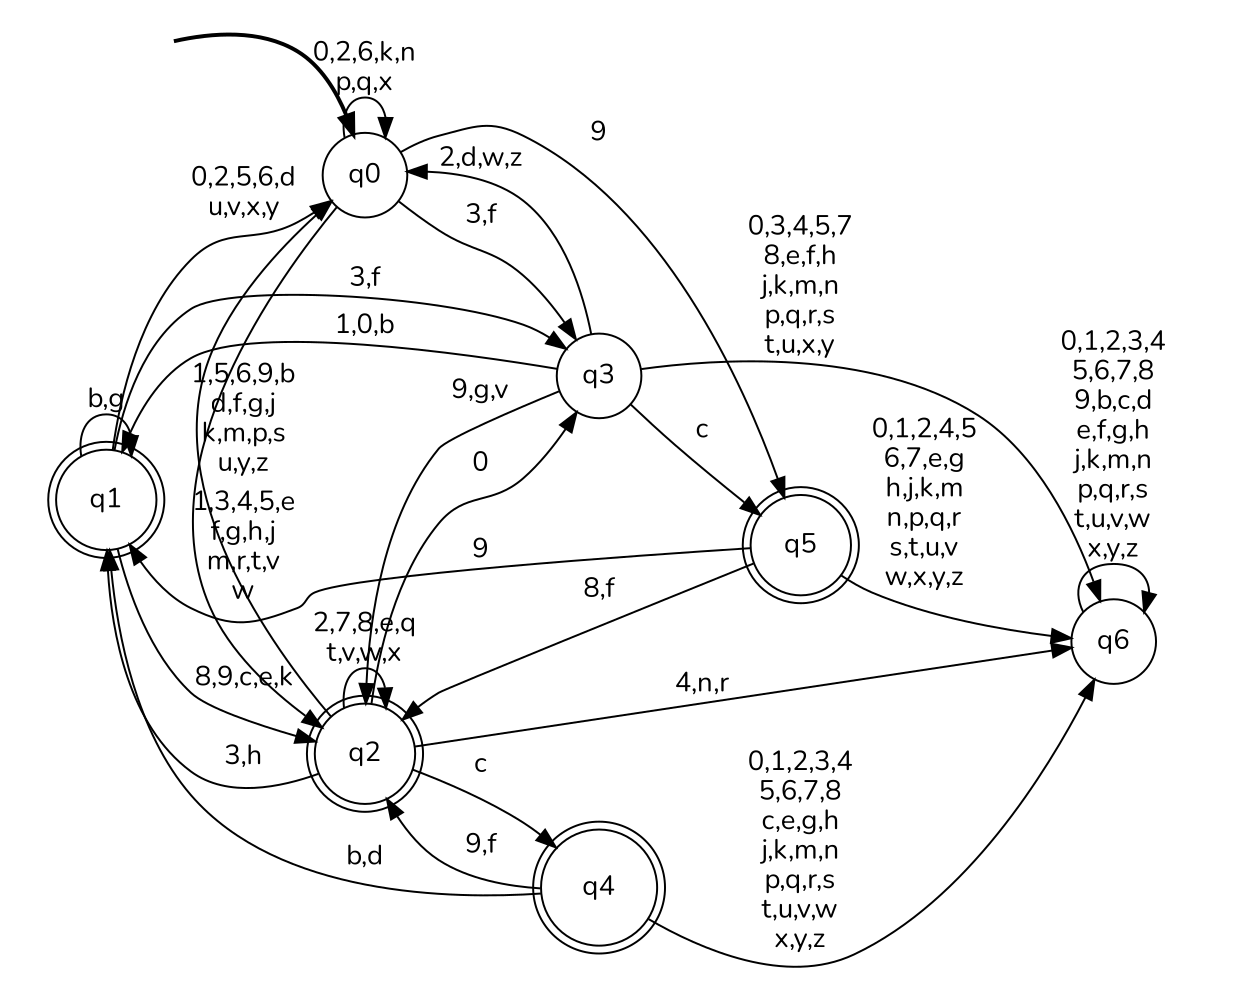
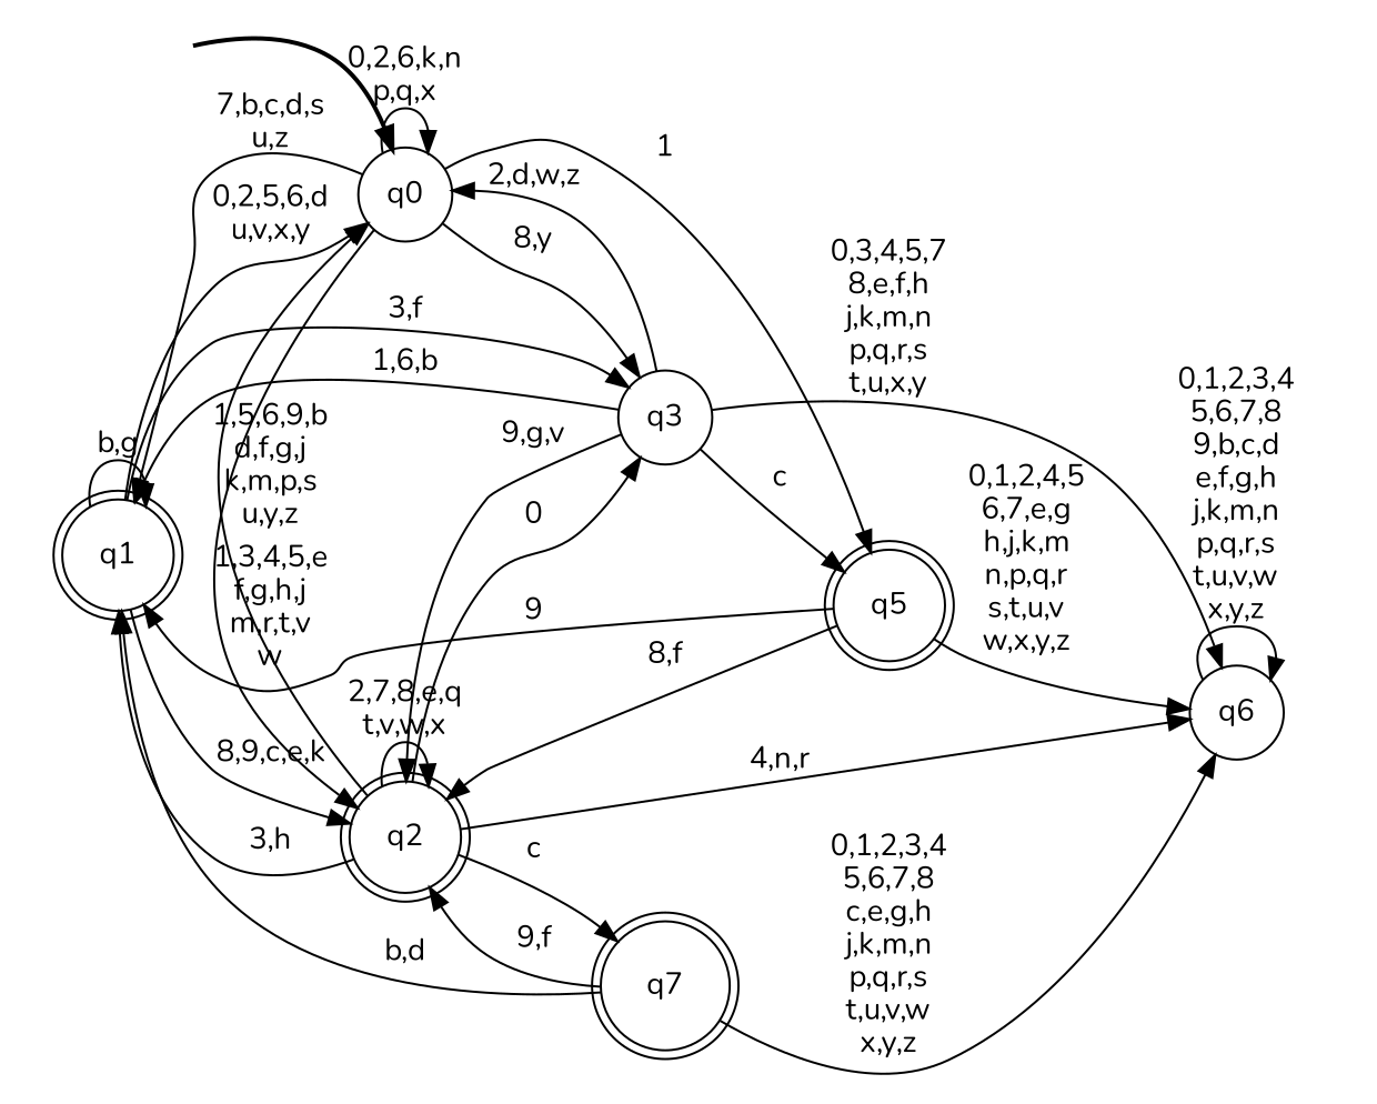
  digraph {
    fontname=Nunito
    rankdir=LR
    node [fontname=Nunito shape=doublecircle style="rounded,filled" color=black fillcolor=white]
    edge [fontname=Nunito]
    __start0 [height=0 shape=none style=invis width=0 color="" fillcolor=""]
    n2 [label=q0 shape=circle style=filled]
    n3 [label=q1]
    n4 [label=q2]
    n5 [label=q3 shape=circle style=filled]
    n6 [label=q5]
    n7 [label=q6 shape=circle style=filled]
-   n8 [label=q4]
+   n8 [label=q7]
    subgraph cluster_1 {
      nodesep=0.15
      ranksep=0.15
      style=invis
      __start0
      n2
    }
    __start0 -> n2 [penwidth=2]
    n2 -> n2 [label="0,2,6,k,n\np,q,x"]
+   n2 -> n3 [label="7,b,c,d,s\nu,z"]
    n2 -> n4 [label="1,3,4,5,e\nf,g,h,j\nm,r,t,v\nw"]
-   n2 -> n5 [label="3,f"]
-   n2 -> n6 [label=9]
+   n2 -> n5 [label="8,y"]
+   n2 -> n6 [label=1]
    n3 -> n2 [label="0,2,5,6,d\nu,v,x,y"]
    n3 -> n3 [label="b,g"]
    n3 -> n4 [label="8,9,c,e,k"]
    n3 -> n5 [label="3,f"]
    n4 -> n2 [label="1,5,6,9,b\nd,f,g,j\nk,m,p,s\nu,y,z"]
    n4 -> n3 [label="3,h"]
    n4 -> n4 [label="2,7,8,e,q\nt,v,w,x"]
    n4 -> n5 [label=0]
    n4 -> n7 [label="4,n,r"]
    n4 -> n8 [label=c]
    n5 -> n2 [label="2,d,w,z"]
-   n5 -> n3 [label="1,0,b"]
+   n5 -> n3 [label="1,6,b"]
    n5 -> n4 [label="9,g,v"]
    n5 -> n6 [label=c]
    n5 -> n7 [label="0,3,4,5,7\n8,e,f,h\nj,k,m,n\np,q,r,s\nt,u,x,y"]
    n6 -> n3 [label=9]
    n6 -> n4 [label="8,f"]
    n6 -> n7 [label="0,1,2,4,5\n6,7,e,g\nh,j,k,m\nn,p,q,r\ns,t,u,v\nw,x,y,z"]
    n7 -> n7 [label="0,1,2,3,4\n5,6,7,8\n9,b,c,d\ne,f,g,h\nj,k,m,n\np,q,r,s\nt,u,v,w\nx,y,z"]
    n8 -> n3 [label="b,d"]
    n8 -> n4 [label="9,f"]
    n8 -> n7 [label="0,1,2,3,4\n5,6,7,8\nc,e,g,h\nj,k,m,n\np,q,r,s\nt,u,v,w\nx,y,z"]
  }
